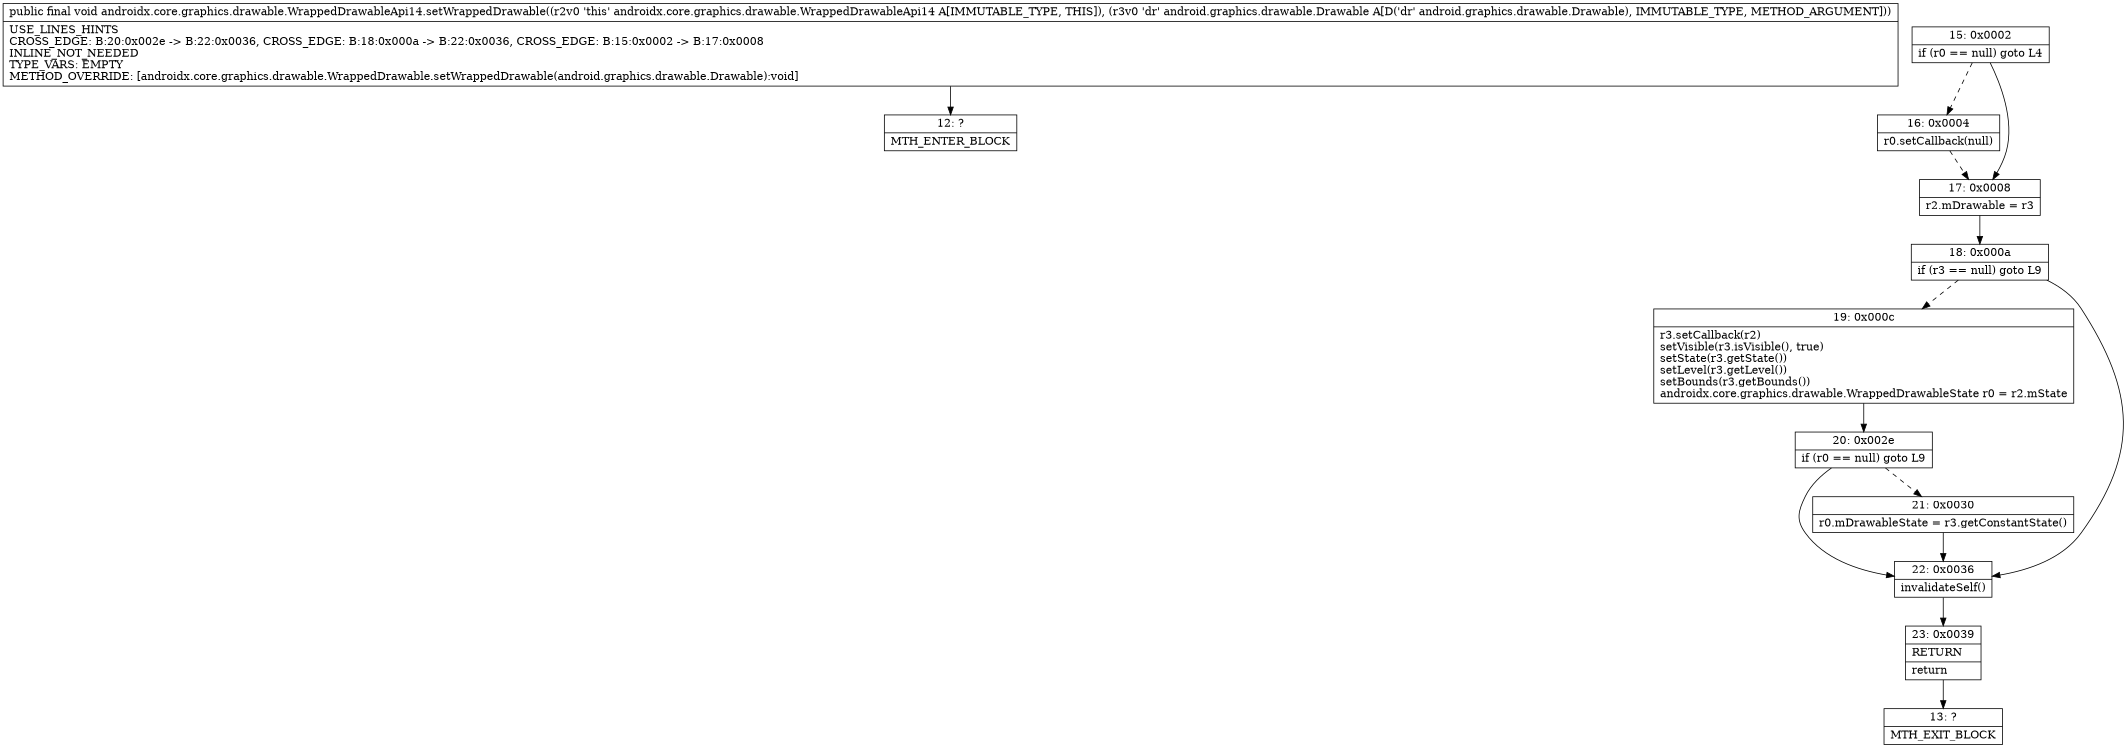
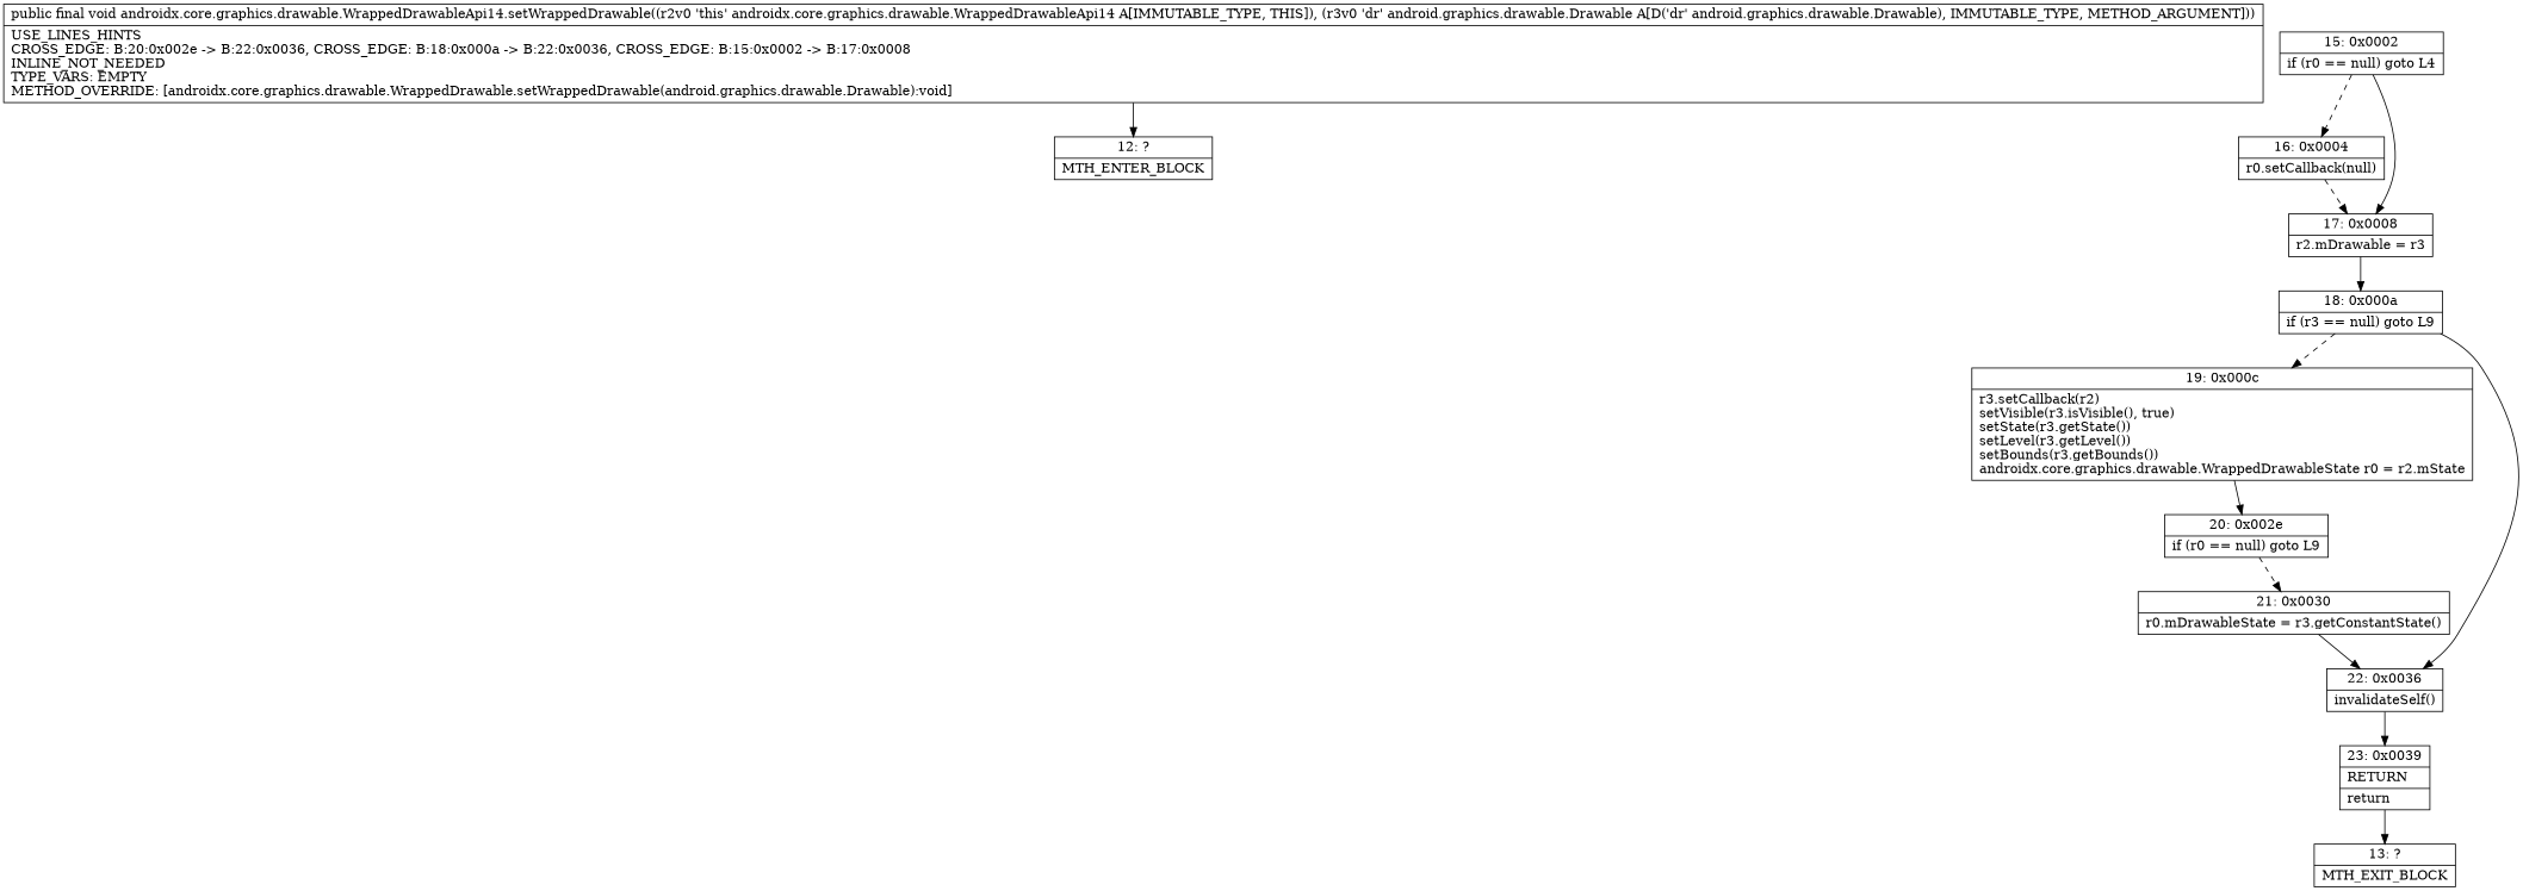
  digraph {
    node [shape=record]
    n1 [label="{12\:\ ?|MTH_ENTER_BLOCK\l}"]
    n2 [label="{15\:\ 0x0002|if (r0 == null) goto L4\l}"]
    n3 [label="{16\:\ 0x0004|r0.setCallback(null)\l}"]
    n4 [label="{17\:\ 0x0008|r2.mDrawable = r3\l}"]
    n5 [label="{18\:\ 0x000a|if (r3 == null) goto L9\l}"]
    n6 [label="{19\:\ 0x000c|r3.setCallback(r2)\lsetVisible(r3.isVisible(), true)\lsetState(r3.getState())\lsetLevel(r3.getLevel())\lsetBounds(r3.getBounds())\landroidx.core.graphics.drawable.WrappedDrawableState r0 = r2.mState\l}"]
    n7 [label="{22\:\ 0x0036|invalidateSelf()\l}"]
    n8 [label="{20\:\ 0x002e|if (r0 == null) goto L9\l}"]
    n9 [label="{23\:\ 0x0039|RETURN\l|return\l}"]
    n10 [label="{21\:\ 0x0030|r0.mDrawableState = r3.getConstantState()\l}"]
    n11 [label="{13\:\ ?|MTH_EXIT_BLOCK\l}"]
    n12 [label="{public final void androidx.core.graphics.drawable.WrappedDrawableApi14.setWrappedDrawable((r2v0 'this' androidx.core.graphics.drawable.WrappedDrawableApi14 A[IMMUTABLE_TYPE, THIS]), (r3v0 'dr' android.graphics.drawable.Drawable A[D('dr' android.graphics.drawable.Drawable), IMMUTABLE_TYPE, METHOD_ARGUMENT]))  | USE_LINES_HINTS\lCROSS_EDGE: B:20:0x002e \-\> B:22:0x0036, CROSS_EDGE: B:18:0x000a \-\> B:22:0x0036, CROSS_EDGE: B:15:0x0002 \-\> B:17:0x0008\lINLINE_NOT_NEEDED\lTYPE_VARS: EMPTY\lMETHOD_OVERRIDE: [androidx.core.graphics.drawable.WrappedDrawable.setWrappedDrawable(android.graphics.drawable.Drawable):void]\l}"]
    n2 -> n3 [style=dashed]
    n2 -> n4
    n3 -> n4 [style=dashed]
    n4 -> n5
    n5 -> n6 [style=dashed]
    n5 -> n7
    n6 -> n8
    n7 -> n9
-   n8 -> n7
    n8 -> n10 [style=dashed]
    n9 -> n11
    n10 -> n7
    n12 -> n1
  }
